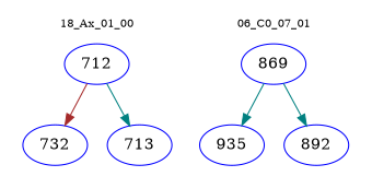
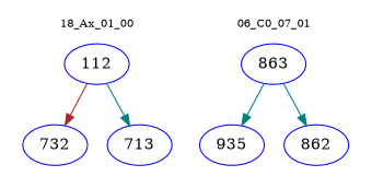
  digraph {
    node [color=blue]
    edge [color=teal]
-   n1 [label=712]
+   n1 [label=112]
    n2 [label=732]
    n3 [label=713]
-   n4 [label=869]
+   n4 [label=863]
    n5 [label=935]
-   n6 [label=892]
+   n6 [label=862]
    subgraph cluster_1 {
      color=white
      fontsize=10
      label="18_Ax_01_00"
      n1
      n2
      n3
    }
    subgraph cluster_2 {
      color=white
      fontsize=10
      label="06_C0_07_01"
      n4
      n5
      n6
    }
    n1 -> n2 [color=brown]
    n1 -> n3
    n4 -> n5
    n4 -> n6
  }
